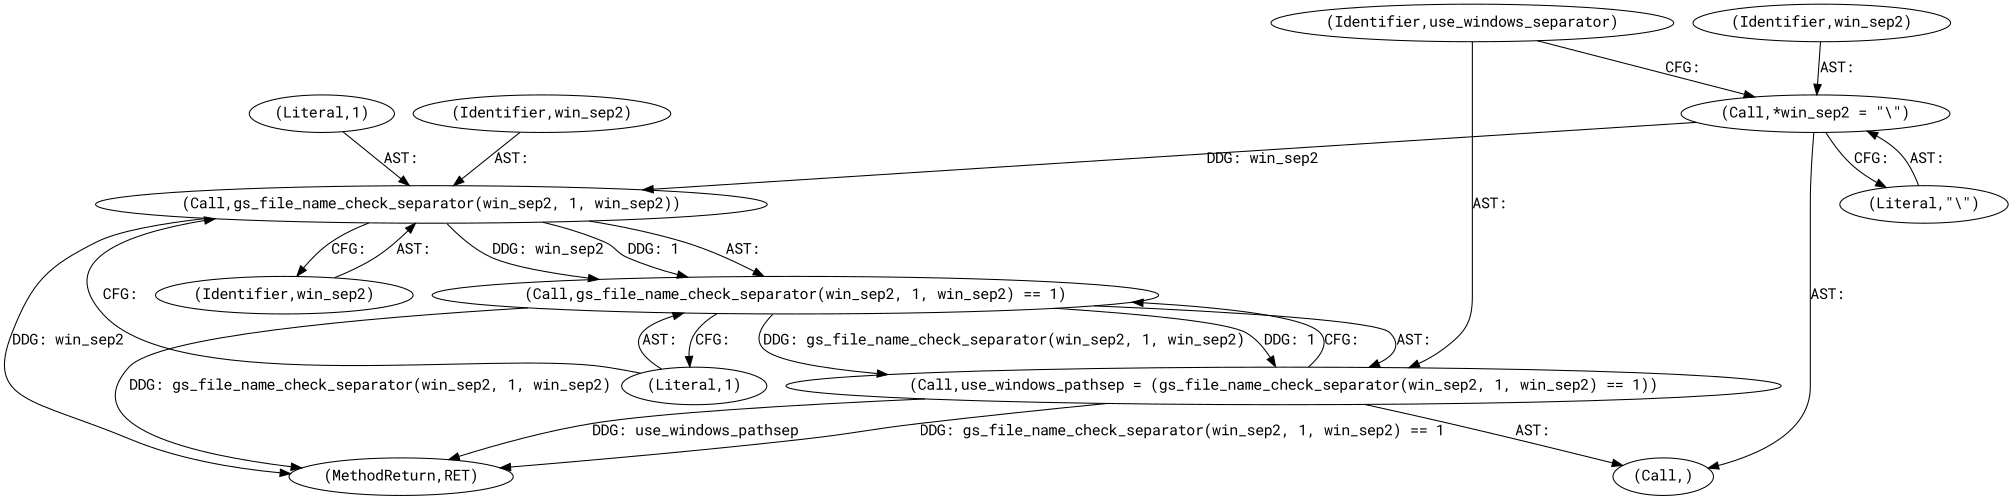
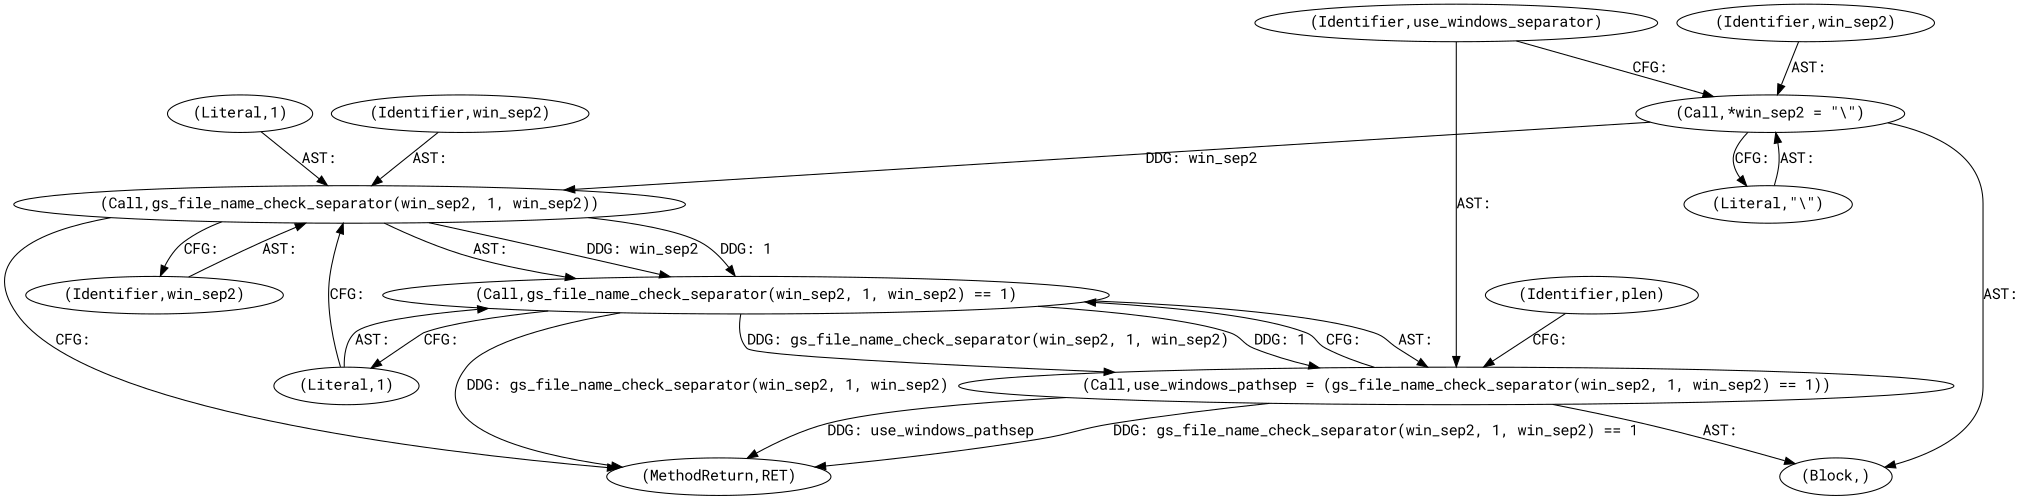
  digraph {
    fontname="Roboto Mono"
    node [fontname="Roboto Mono"]
    edge [fontname="Roboto Mono"]
    n1 [label="(Call,*win_sep2 = \"\\\")"]
    n2 [label="(Call,gs_file_name_check_separator(win_sep2, 1, win_sep2))"]
    n3 [label="(Literal,\"\\\")"]
-   n4 [label="(Call,)"]
+   n4 [label="(Block,)"]
    n5 [label="(Call,gs_file_name_check_separator(win_sep2, 1, win_sep2) == 1)"]
    n6 [label="(Identifier,win_sep2)"]
    n7 [label="(MethodReturn,RET)"]
    n8 [label="(Call,use_windows_pathsep = (gs_file_name_check_separator(win_sep2, 1, win_sep2) == 1))"]
    n9 [label="(Literal,1)"]
    n10 [label="(Identifier,win_sep2)"]
+   n11 [label="(Identifier,plen)"]
    n12 [label="(Identifier,use_windows_separator)"]
    n13 [label="(Literal,1)"]
    n14 [label="(Identifier,win_sep2)"]
    n1 -> n2 [label="DDG: win_sep2"]
    n1 -> n3 [label="CFG: "]
    n1 -> n4 [label="AST: "]
    n2 -> n5 [label="AST: "]
    n2 -> n5 [label="DDG: win_sep2"]
    n2 -> n5 [label="DDG: 1"]
    n2 -> n6 [label="CFG: "]
-   n2 -> n7 [label="DDG: win_sep2"]
+   n2 -> n7 [label="CFG: "]
    n3 -> n1 [label="AST: "]
    n5 -> n7 [label="DDG: gs_file_name_check_separator(win_sep2, 1, win_sep2)"]
    n5 -> n8 [label="AST: "]
    n5 -> n8 [label="DDG: gs_file_name_check_separator(win_sep2, 1, win_sep2)"]
    n5 -> n8 [label="DDG: 1"]
    n5 -> n9 [label="CFG: "]
    n6 -> n2 [label="AST: "]
    n8 -> n4 [label="AST: "]
    n8 -> n5 [label="CFG: "]
    n8 -> n7 [label="DDG: gs_file_name_check_separator(win_sep2, 1, win_sep2) == 1"]
    n8 -> n7 [label="DDG: use_windows_pathsep"]
    n9 -> n2 [label="CFG: "]
    n9 -> n5 [label="AST: "]
    n10 -> n2 [label="AST: "]
+   n11 -> n8 [label="CFG: "]
    n12 -> n1 [label="CFG: "]
    n12 -> n8 [label="AST: "]
    n13 -> n2 [label="AST: "]
    n14 -> n1 [label="AST: "]
  }
